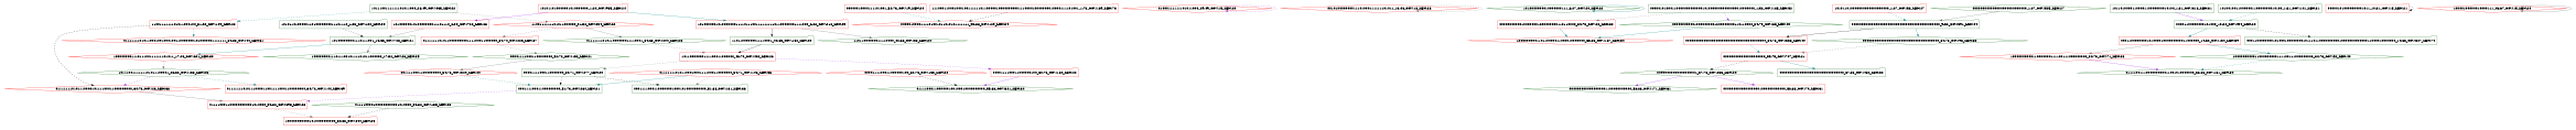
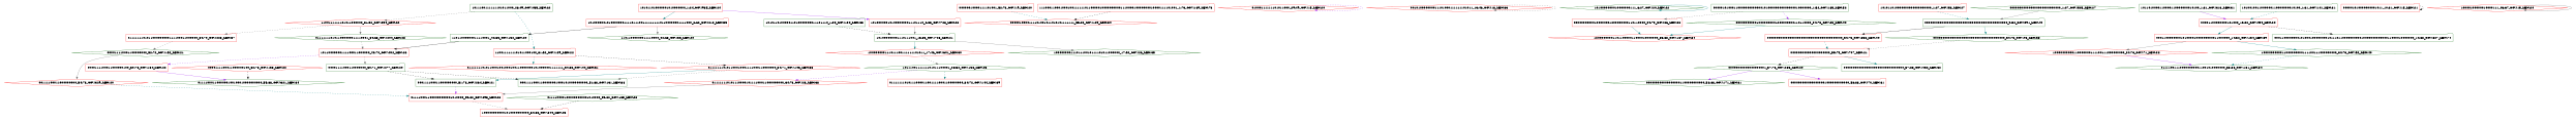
  digraph {
    node [color=red shape=folder]
    edge [color=gray40 style=dashed]
    "0111111101011000000011110001_34-63_COV:204_LEN:28" [color=darkgreen shape=diamond]
    "10110000000111100011000000_43-70_COV:402_LEN:26"
    "00001111000110000000_50-71_COV:277_LEN:20" [color=darkgreen]
    "0000111100011000000100_50-73_COV:164_LEN:22"
    "000111100011000000000_51-73_COV:264_LEN:21" [color=darkgreen]
    "000111100011000000010001010000000000_51-88_COV:131_LEN:36" [color=darkgreen]
    "0111100011000000100100010000000000_55-88_COV:321_LEN:34" [color=darkgreen shape=diamond]
    "011111110101100010001111000110000000_34-71_COV:105_LEN:36" [shape=diamond]
    "0111100011000000000001010000_55-82_COV:693_LEN:28"
    "1000000000001010000000000_64-88_COV:844_LEN:25"
    "11011000000011110001_42-63_COV:132_LEN:20" [color=darkgreen]
    "1010000001010000000111101110011111111101100000001111000_6-62_COV:218_LEN:55"
    "11011000000011110000_42-63_COV:33_LEN:20" [color=darkgreen shape=diamond]
    "100000000111011100111111101011_17-46_COV:601_LEN:30" [shape=diamond]
    "1011100111111101011100001_28-52_COV:138_LEN:25" [color=darkgreen shape=diamond]
    "1011100111111101011000_28-49_COV:435_LEN:22" [color=darkgreen]
    "1100111111101011000100_31-52_COV:139_LEN:22"
    "1100111111101011000000_31-52_COV:354_LEN:22" [shape=diamond]
    "011111110101110000110011110001100000000_34-72_COV:144_LEN:39"
    "01111111010111000010111100011000000000_34-73_COV:23_LEN:38" [shape=diamond]
    "011111110101100010010001001100000001010000001111111_34-88_COV:44_LEN:51" [shape=diamond]
    "0111111101011000000000111100011000000_34-70_COV:223_LEN:37"
    "0000010000111101001011010101111111_55-88_COV:129_LEN:34" [shape=diamond]
    "00000010000111101001_52-73_COV:19_LEN:20"
    "01000111111101011000_29-49_COV:15_LEN:20" [shape=diamond]
    "001010000000011101000111111101011_13-46_COV:18_LEN:33" [shape=diamond]
    "1010000000010000000111_6-27_COV:20_LEN:22" [color=darkgreen shape=diamond]
    "0000010100011000000000000010100000000000000010000000_1-52_COV:185_LEN:52" [color=darkgreen]
    "00000000000100000001200000000110110000_34-73_COV:86_LEN:38"
    "0000000000010000000001200000000110110000_34-73_COV:83_LEN:40" [color=darkgreen shape=diamond]
    "1200000000110110000011000010000000_55-88_COV:167_LEN:34" [shape=diamond]
    "101000000001110111001_15-35_COV:728_LEN:21" [color=darkgreen]
    "10000000011101110010111101011000000_17-52_COV:26_LEN:35" [color=darkgreen shape=diamond]
    "0000000000000000000000000000000000000000_34-73_COV:558_LEN:40"
    "000000000000000000000_55-75_COV:707_LEN:21"
    "00000000000000000001_57-76_COV:255_LEN:20" [color=darkgreen shape=diamond]
    "00000000000000000000000000000000_57-88_COV:432_LEN:32" [color=darkgreen]
    "0000000000000000001100000000000_58-88_COV:171_LEN:31" [color=darkgreen shape=diamond]
    "0000000000000000001000000000000_58-88_COV:70_LEN:31"
    "1011010000110000110000000010100_1-31_COV:313_LEN:31" [color=darkgreen]
-   "00001100000000101000_13-32_COV:454_LEN:20" [color=darkgreen]
+   "00001100000000101000_13-32_COV:454_LEN:20"
    "000110000000010100001000000000011000000_14-52_COV:134_LEN:39"
    "00011000000001010001000000001011101100000000001000000000000011000010000000_14-88_COV:327_LEN:74" [color=darkgreen]
    "10000000000110000000111100111000000000_34-73_COV:71_LEN:38" [shape=diamond]
    "1000000000011000000000111100111000000000_34-73_COV:52_LEN:40" [color=darkgreen shape=diamond]
    "1010010011000000110000000010100_1-31_COV:141_LEN:31" [color=darkgreen]
    "000011110001100000000_52-72_COV:152_LEN:21" [color=darkgreen shape=diamond]
    "00111100011000000000_54-73_COV:329_LEN:20" [shape=diamond]
    "0000111100011000000100_52-73_COV:133_LEN:22" [shape=diamond]
    "0111100111000000000011001010000000_55-88_COV:131_LEN:34" [color=darkgreen shape=diamond]
    "00000000000000000000000000000000000000000000_9-52_COV:591_LEN:44" [color=darkgreen]
    "101011010000000000000000000_1-27_COV:53_LEN:27"
    "00000000000000000000000000000000000000_34-73_COV:98_LEN:38" [color=darkgreen shape=diamond]
    "000001010000000001011_10-31_COV:15_LEN:21"
    "101011010000001010000000_1-24_COV:985_LEN:24"
    "1010000001010000000011101110_6-33_COV:728_LEN:28"
    "000000000000000000000000000_1-27_COV:525_LEN:27" [color=darkgreen shape=diamond]
    "101011010000011010000000011101110_1-33_COV:130_LEN:33" [color=darkgreen]
    "10000100000010000111_46-67_COV:15_LEN:20" [shape=diamond]
    "0111100001000000000001010000_55-82_COV:135_LEN:28" [color=darkgreen shape=diamond]
    "1110001100010001001111110110000010000000000111000010000000010000111101001_1-73_COV:169_LEN:73"
    "0111111101011000000011110001_34-63_COV:204_LEN:28" -> "10110000000111100011000000_43-70_COV:402_LEN:26"
    "10110000000111100011000000_43-70_COV:402_LEN:26" -> "00001111000110000000_50-71_COV:277_LEN:20"
    "10110000000111100011000000_43-70_COV:402_LEN:26" -> "0000111100011000000100_50-73_COV:164_LEN:22" [color=purple]
    "00001111000110000000_50-71_COV:277_LEN:20" -> "000111100011000000000_51-73_COV:264_LEN:21" [color=black]
    "00001111000110000000_50-71_COV:277_LEN:20" -> "000111100011000000010001010000000000_51-88_COV:131_LEN:36" [color=black]
    "0000111100011000000100_50-73_COV:164_LEN:22" -> "0111100011000000100100010000000000_55-88_COV:321_LEN:34" [color=purple style=solid]
    "000111100011000000000_51-73_COV:264_LEN:21" -> "0111100011000000000001010000_55-82_COV:693_LEN:28" [color=purple]
    "011111110101100010001111000110000000_34-71_COV:105_LEN:36" -> "000111100011000000000_51-73_COV:264_LEN:21" [color=teal style=solid]
    "011111110101100010001111000110000000_34-71_COV:105_LEN:36" -> "000111100011000000010001010000000000_51-88_COV:131_LEN:36"
    "0111100011000000000001010000_55-82_COV:693_LEN:28" -> "1000000000001010000000000_64-88_COV:844_LEN:25"
    "11011000000011110001_42-63_COV:132_LEN:20" -> "10110000000111100011000000_43-70_COV:402_LEN:26" [color=black style=solid]
    "1010000001010000000111101110011111111101100000001111000_6-62_COV:218_LEN:55" -> "11011000000011110001_42-63_COV:132_LEN:20" [color=black style=solid]
    "1010000001010000000111101110011111111101100000001111000_6-62_COV:218_LEN:55" -> "11011000000011110000_42-63_COV:33_LEN:20" [style=solid]
    "100000000111011100111111101011_17-46_COV:601_LEN:30" -> "1011100111111101011100001_28-52_COV:138_LEN:25"
    "1011100111111101011100001_28-52_COV:138_LEN:25" -> "011111110101110000110011110001100000000_34-72_COV:144_LEN:39" [color=teal]
    "1011100111111101011100001_28-52_COV:138_LEN:25" -> "01111111010111000010111100011000000000_34-73_COV:23_LEN:38" [color=purple]
    "1011100111111101011000_28-49_COV:435_LEN:22" -> "1100111111101011000100_31-52_COV:139_LEN:22" [color=teal]
    "1011100111111101011000_28-49_COV:435_LEN:22" -> "1100111111101011000000_31-52_COV:354_LEN:22"
-   "1100111111101011000100_31-52_COV:139_LEN:22" -> "01111111010111000010111100011000000000_34-73_COV:23_LEN:38" [color=black]
+   "1100111111101011000100_31-52_COV:139_LEN:22" -> "011111110101100010001111000110000000_34-71_COV:105_LEN:36" [color=black]
    "1100111111101011000100_31-52_COV:139_LEN:22" -> "011111110101100010010001001100000001010000001111111_34-88_COV:44_LEN:51" [color=teal]
    "1100111111101011000000_31-52_COV:354_LEN:22" -> "0111111101011000000011110001_34-63_COV:204_LEN:28" [style=solid]
    "1100111111101011000000_31-52_COV:354_LEN:22" -> "0111111101011000000000111100011000000_34-70_COV:223_LEN:37"
    "01111111010111000010111100011000000000_34-73_COV:23_LEN:38" -> "0111100011000000000001010000_55-82_COV:693_LEN:28" [style=solid]
    "0111111101011000000000111100011000000_34-70_COV:223_LEN:37" -> "000011110001100000000_52-72_COV:152_LEN:21"
    "00000010000111101001_52-73_COV:19_LEN:20" -> "0000010000111101001011010101111111_55-88_COV:129_LEN:34" [color=teal]
    "01000111111101011000_29-49_COV:15_LEN:20" -> "01000111111101011000_29-49_COV:15_LEN:20" [color=purple]
    "001010000000011101000111111101011_13-46_COV:18_LEN:33" -> "001010000000011101000111111101011_13-46_COV:18_LEN:33"
    "1010000000010000000111_6-27_COV:20_LEN:22" -> "1010000000010000000111_6-27_COV:20_LEN:22" [color=teal style=solid]
    "0000010100011000000000000010100000000000000010000000_1-52_COV:185_LEN:52" -> "00000000000100000001200000000110110000_34-73_COV:86_LEN:38"
    "0000010100011000000000000010100000000000000010000000_1-52_COV:185_LEN:52" -> "0000000000010000000001200000000110110000_34-73_COV:83_LEN:40" [color=purple]
    "00000000000100000001200000000110110000_34-73_COV:86_LEN:38" -> "1200000000110110000011000010000000_55-88_COV:167_LEN:34" [color=teal style=solid]
    "0000000000010000000001200000000110110000_34-73_COV:83_LEN:40" -> "1200000000110110000011000010000000_55-88_COV:167_LEN:34" [color=teal style=solid]
    "101000000001110111001_15-35_COV:728_LEN:21" -> "100000000111011100111111101011_17-46_COV:601_LEN:30" [color=teal style=solid]
    "101000000001110111001_15-35_COV:728_LEN:21" -> "10000000011101110010111101011000000_17-52_COV:26_LEN:35" [style=solid]
    "0000000000000000000000000000000000000000_34-73_COV:558_LEN:40" -> "000000000000000000000_55-75_COV:707_LEN:21" [color=teal]
    "000000000000000000000_55-75_COV:707_LEN:21" -> "00000000000000000001_57-76_COV:255_LEN:20" [color=black]
    "000000000000000000000_55-75_COV:707_LEN:21" -> "00000000000000000000000000000000_57-88_COV:432_LEN:32" [color=teal style=solid]
    "00000000000000000001_57-76_COV:255_LEN:20" -> "0000000000000000001100000000000_58-88_COV:171_LEN:31" [color=purple style=solid]
    "00000000000000000001_57-76_COV:255_LEN:20" -> "0000000000000000001000000000000_58-88_COV:70_LEN:31" [color=purple style=solid]
    "1011010000110000110000000010100_1-31_COV:313_LEN:31" -> "00001100000000101000_13-32_COV:454_LEN:20" [color=purple style=solid]
    "00001100000000101000_13-32_COV:454_LEN:20" -> "000110000000010100001000000000011000000_14-52_COV:134_LEN:39" [color=teal style=solid]
    "00001100000000101000_13-32_COV:454_LEN:20" -> "00011000000001010001000000001011101100000000001000000000000011000010000000_14-88_COV:327_LEN:74" [color=black]
    "000110000000010100001000000000011000000_14-52_COV:134_LEN:39" -> "10000000000110000000111100111000000000_34-73_COV:71_LEN:38" [style=solid]
    "000110000000010100001000000000011000000_14-52_COV:134_LEN:39" -> "1000000000011000000000111100111000000000_34-73_COV:52_LEN:40" [color=teal style=solid]
    "10000000000110000000111100111000000000_34-73_COV:71_LEN:38" -> "0111100111000000000011001010000000_55-88_COV:131_LEN:34" [color=purple style=solid]
    "1000000000011000000000111100111000000000_34-73_COV:52_LEN:40" -> "0111100111000000000011001010000000_55-88_COV:131_LEN:34" [color=teal]
    "1010010011000000110000000010100_1-31_COV:141_LEN:31" -> "00001100000000101000_13-32_COV:454_LEN:20" [color=teal]
    "000011110001100000000_52-72_COV:152_LEN:21" -> "00111100011000000000_54-73_COV:329_LEN:20" [style=solid]
-   "00111100011000000000_54-73_COV:329_LEN:20" -> "000111100011000000000_51-73_COV:264_LEN:21" [color=teal]
+   "00111100011000000000_54-73_COV:329_LEN:20" -> "0111100011000000000001010000_55-82_COV:693_LEN:28" [color=teal]
    "0000111100011000000100_52-73_COV:133_LEN:22" -> "0111100011000000100100010000000000_55-88_COV:321_LEN:34" [color=black]
    "00000000000000000000000000000000000000000000_9-52_COV:591_LEN:44" -> "0000000000000000000000000000000000000000_34-73_COV:558_LEN:40" [color=black style=solid]
    "00000000000000000000000000000000000000000000_9-52_COV:591_LEN:44" -> "00000000000000000000000000000000000000_34-73_COV:98_LEN:38" [color=teal style=solid]
    "101011010000000000000000000_1-27_COV:53_LEN:27" -> "00000000000000000000000000000000000000000000_9-52_COV:591_LEN:44" [color=teal]
    "00000000000000000000000000000000000000_34-73_COV:98_LEN:38" -> "000000000000000000000_55-75_COV:707_LEN:21"
    "000001010000000001011_10-31_COV:15_LEN:21" -> "000001010000000001011_10-31_COV:15_LEN:21" [color=black]
    "101011010000001010000000_1-24_COV:985_LEN:24" -> "1010000001010000000111101110011111111101100000001111000_6-62_COV:218_LEN:55" [color=teal style=solid]
    "101011010000001010000000_1-24_COV:985_LEN:24" -> "1010000001010000000011101110_6-33_COV:728_LEN:28" [color=purple style=solid]
    "1010000001010000000011101110_6-33_COV:728_LEN:28" -> "101000000001110111001_15-35_COV:728_LEN:21" [style=solid]
    "000000000000000000000000000_1-27_COV:525_LEN:27" -> "00000000000000000000000000000000000000000000_9-52_COV:591_LEN:44" [style=solid]
    "101011010000011010000000011101110_1-33_COV:130_LEN:33" -> "101000000001110111001_15-35_COV:728_LEN:21" [color=black]
    "10000100000010000111_46-67_COV:15_LEN:20" -> "10000100000010000111_46-67_COV:15_LEN:20" [style=solid]
    "0111100001000000000001010000_55-82_COV:135_LEN:28" -> "1000000000001010000000000_64-88_COV:844_LEN:25" [color=black]
    "1110001100010001001111110110000010000000000111000010000000010000111101001_1-73_COV:169_LEN:73" -> "0000010000111101001011010101111111_55-88_COV:129_LEN:34" [color=black]
  }
